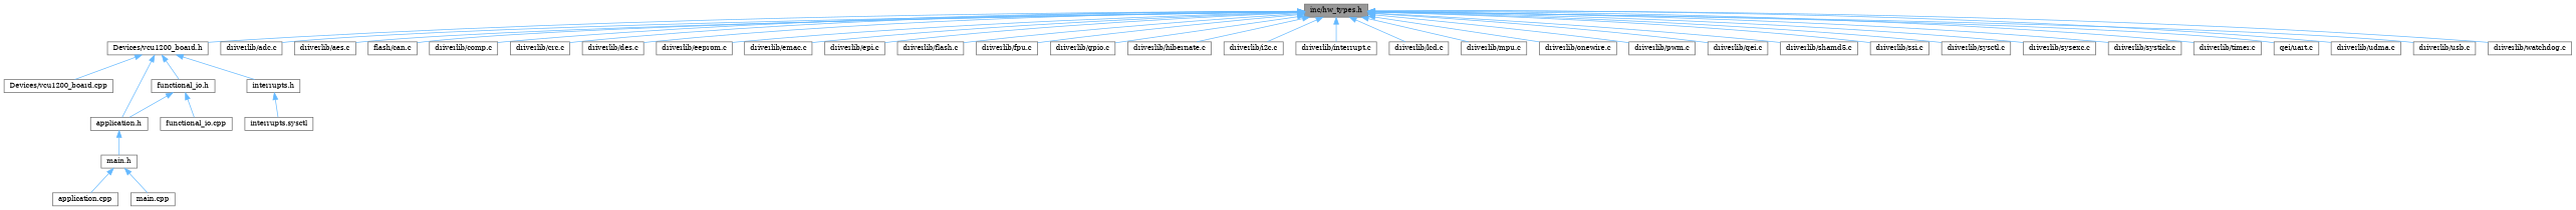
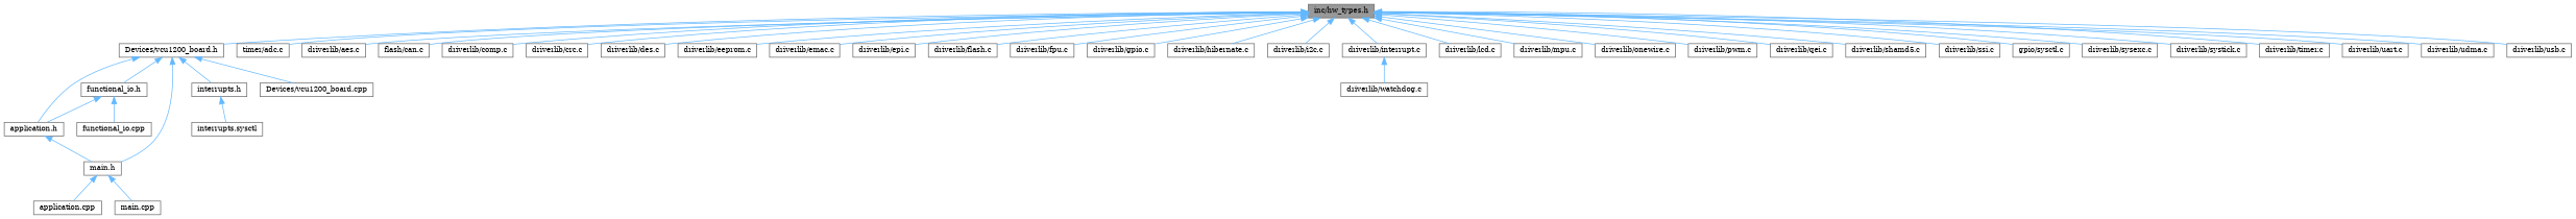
  digraph {
    fontname="DejaVu Serif"
    node [color=grey40 fillcolor=white fontname="DejaVu Serif" fontsize=10 shape=box style=filled]
    edge [color=steelblue1 dir=back fontname="DejaVu Serif" fontsize=10 labelfontname=Helvetica labelfontsize=10 style=solid]
    n1 [color=gray40 fillcolor=grey60 fontcolor=black height=0.2 label="inc/hw_types.h" width=0.4]
    n2 [height=0.2 label="Devices/vcu1200_board.h" width=0.4]
-   n3 [height=0.2 label="driverlib/adc.c" width=0.4]
+   n3 [height=0.2 label="timer/adc.c" width=0.4]
    n4 [height=0.2 label="driverlib/aes.c" width=0.4]
    n5 [height=0.2 label="flash/can.c" width=0.4]
    n6 [height=0.2 label="driverlib/comp.c" width=0.4]
    n7 [height=0.2 label="driverlib/crc.c" width=0.4]
    n8 [height=0.2 label="driverlib/des.c" width=0.4]
    n9 [height=0.2 label="driverlib/eeprom.c" width=0.4]
    n10 [height=0.2 label="driverlib/emac.c" width=0.4]
    n11 [height=0.2 label="driverlib/epi.c" width=0.4]
    n12 [height=0.2 label="driverlib/flash.c" width=0.4]
    n13 [height=0.2 label="driverlib/fpu.c" width=0.4]
    n14 [height=0.2 label="driverlib/gpio.c" width=0.4]
    n15 [height=0.2 label="driverlib/hibernate.c" width=0.4]
    n16 [height=0.2 label="driverlib/i2c.c" width=0.4]
    n17 [height=0.2 label="driverlib/interrupt.c" width=0.4]
    n18 [height=0.2 label="driverlib/lcd.c" width=0.4]
    n19 [height=0.2 label="driverlib/mpu.c" width=0.4]
    n20 [height=0.2 label="driverlib/onewire.c" width=0.4]
    n21 [height=0.2 label="driverlib/pwm.c" width=0.4]
    n22 [height=0.2 label="driverlib/qei.c" width=0.4]
    n23 [height=0.2 label="driverlib/shamd5.c" width=0.4]
    n24 [height=0.2 label="driverlib/ssi.c" width=0.4]
-   n25 [height=0.2 label="driverlib/sysctl.c" width=0.4]
+   n25 [height=0.2 label="gpio/sysctl.c" width=0.4]
    n26 [height=0.2 label="driverlib/sysexc.c" width=0.4]
    n27 [height=0.2 label="driverlib/systick.c" width=0.4]
    n28 [height=0.2 label="driverlib/timer.c" width=0.4]
-   n29 [height=0.2 label="qei/uart.c" width=0.4]
+   n29 [height=0.2 label="driverlib/uart.c" width=0.4]
    n30 [height=0.2 label="driverlib/udma.c" width=0.4]
    n31 [height=0.2 label="driverlib/usb.c" width=0.4]
    n32 [height=0.2 label="driverlib/watchdog.c" width=0.4]
    n33 [height=0.2 label="Devices/vcu1200_board.cpp" width=0.4]
    n34 [height=0.2 label="application.h" width=0.4]
    n35 [height=0.2 label="main.h" width=0.4]
    n36 [height=0.2 label="functional_io.h" width=0.4]
    n37 [height=0.2 label="interrupts.h" width=0.4]
    n38 [height=0.2 label="application.cpp" width=0.4]
    n39 [height=0.2 label="main.cpp" width=0.4]
    n40 [height=0.2 label="functional_io.cpp" width=0.4]
    n41 [height=0.2 label="interrupts.sysctl" width=0.4]
    n1 -> n2
    n1 -> n3
    n1 -> n4
    n1 -> n5
    n1 -> n6
    n1 -> n7
    n1 -> n8
    n1 -> n9
    n1 -> n10
    n1 -> n11
    n1 -> n12
    n1 -> n13
    n1 -> n14
    n1 -> n15
    n1 -> n16
    n1 -> n17
    n1 -> n18
    n1 -> n19
    n1 -> n20
    n1 -> n21
    n1 -> n22
    n1 -> n23
    n1 -> n24
    n1 -> n25
    n1 -> n26
    n1 -> n27
    n1 -> n28
    n1 -> n29
    n1 -> n30
    n1 -> n31
-   n1 -> n32
+   n17 -> n32
    n2 -> n33
    n2 -> n34
+   n2 -> n35
    n2 -> n36
    n2 -> n37
    n34 -> n35
    n35 -> n38
    n35 -> n39
    n36 -> n34
    n36 -> n40
    n37 -> n41
  }
